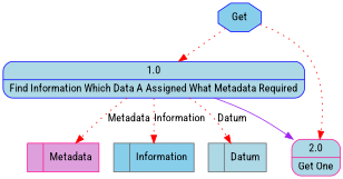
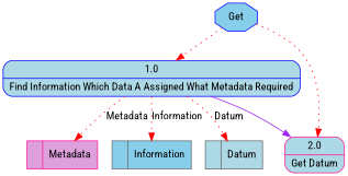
  digraph {
    fontname="Roboto Condensed"
    node [color=deeppink fillcolor=lightblue fontname="Roboto Condensed" shape=record style=filled]
    edge [color=red fontname="Roboto Condensed" style=dotted]
    n1 [fillcolor=plum label="<f0>  |<f1> Metadata "]
    n2 [color=gray40 fillcolor=skyblue label="<f0>  |<f1> Information "]
    n3 [color=gray40 label="<f0>  |<f1> Datum "]
    n4 [color=blue fillcolor=skyblue label=Get shape=octagon]
    n5 [color=blue label="{<f0> 1.0|<f1> Find Information Which Data A Assigned What Metadata Required }" shape=Mrecord]
-   n6 [label="{<f0> 2.0|<f1> Get One }" shape=Mrecord]
+   n6 [label="{<f0> 2.0|<f1> Get Datum }" shape=Mrecord]
    n4 -> n5
    n4 -> n6
    n5 -> n1 [label=Metadata]
    n5 -> n2 [label=Information]
    n5 -> n3 [label=Datum]
    n5 -> n6 [color=purple style=solid]
  }
